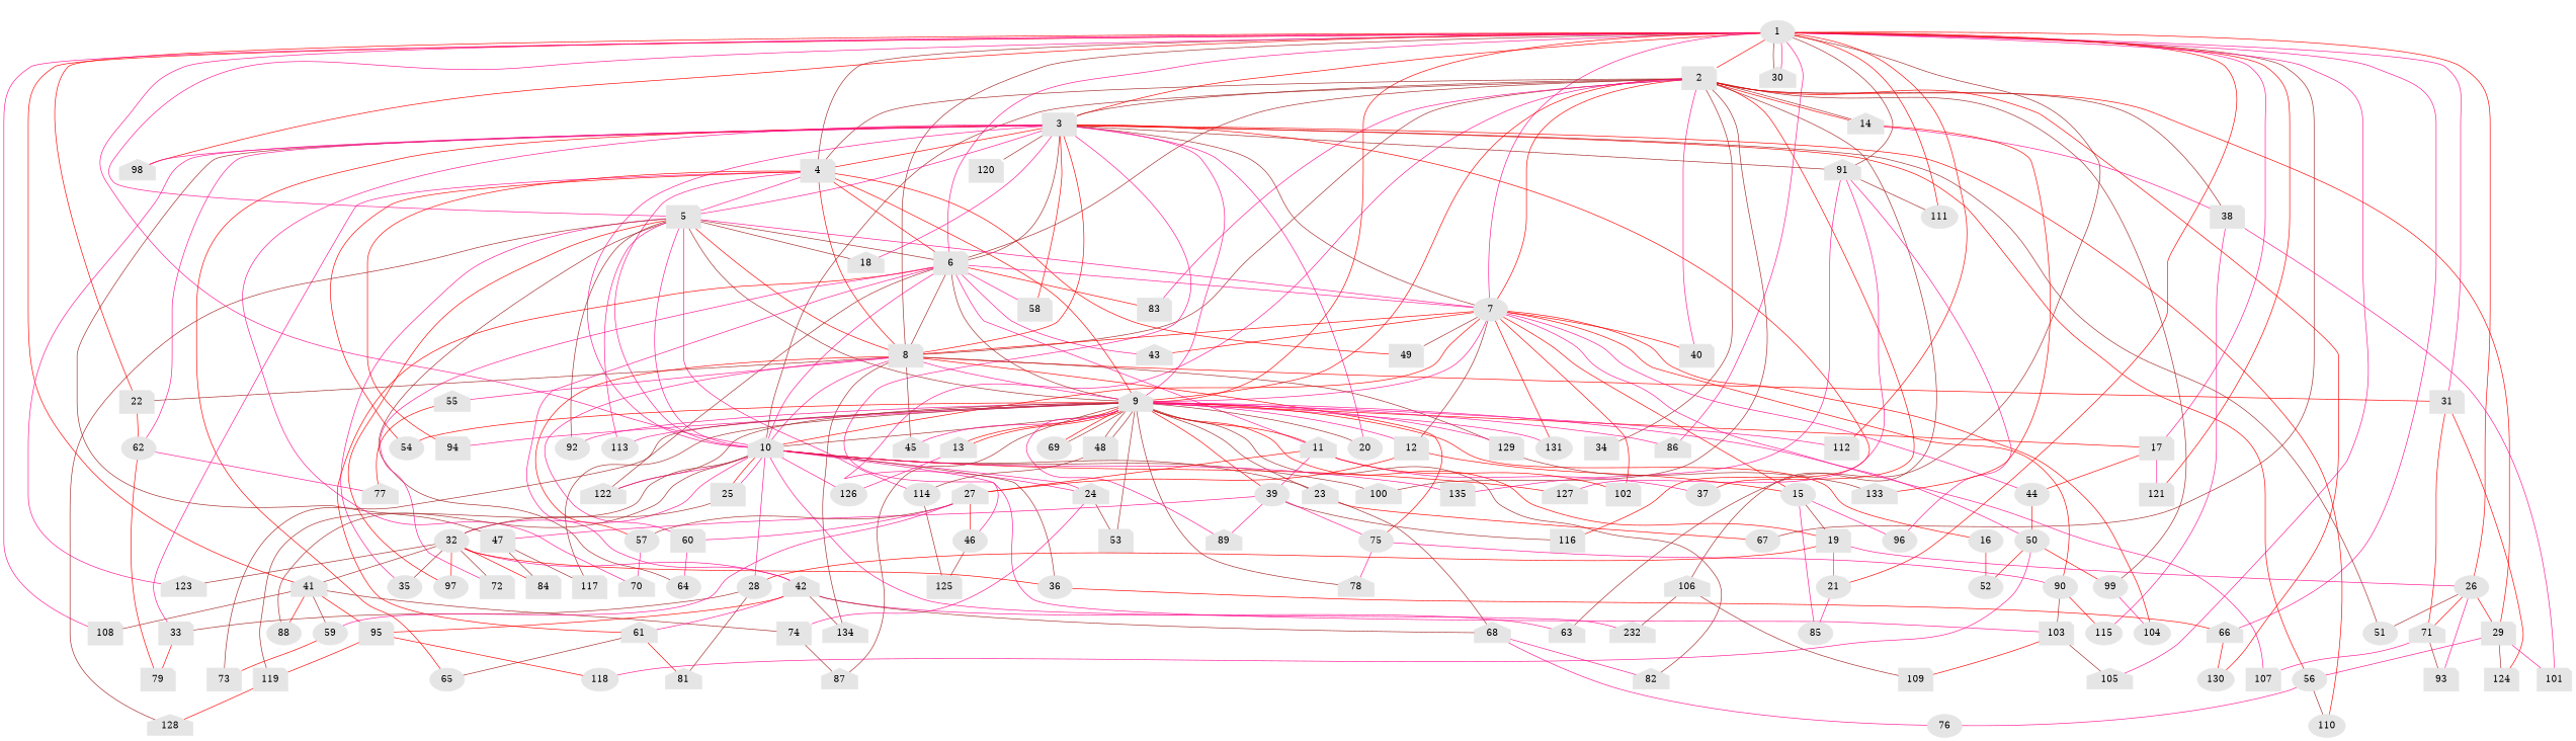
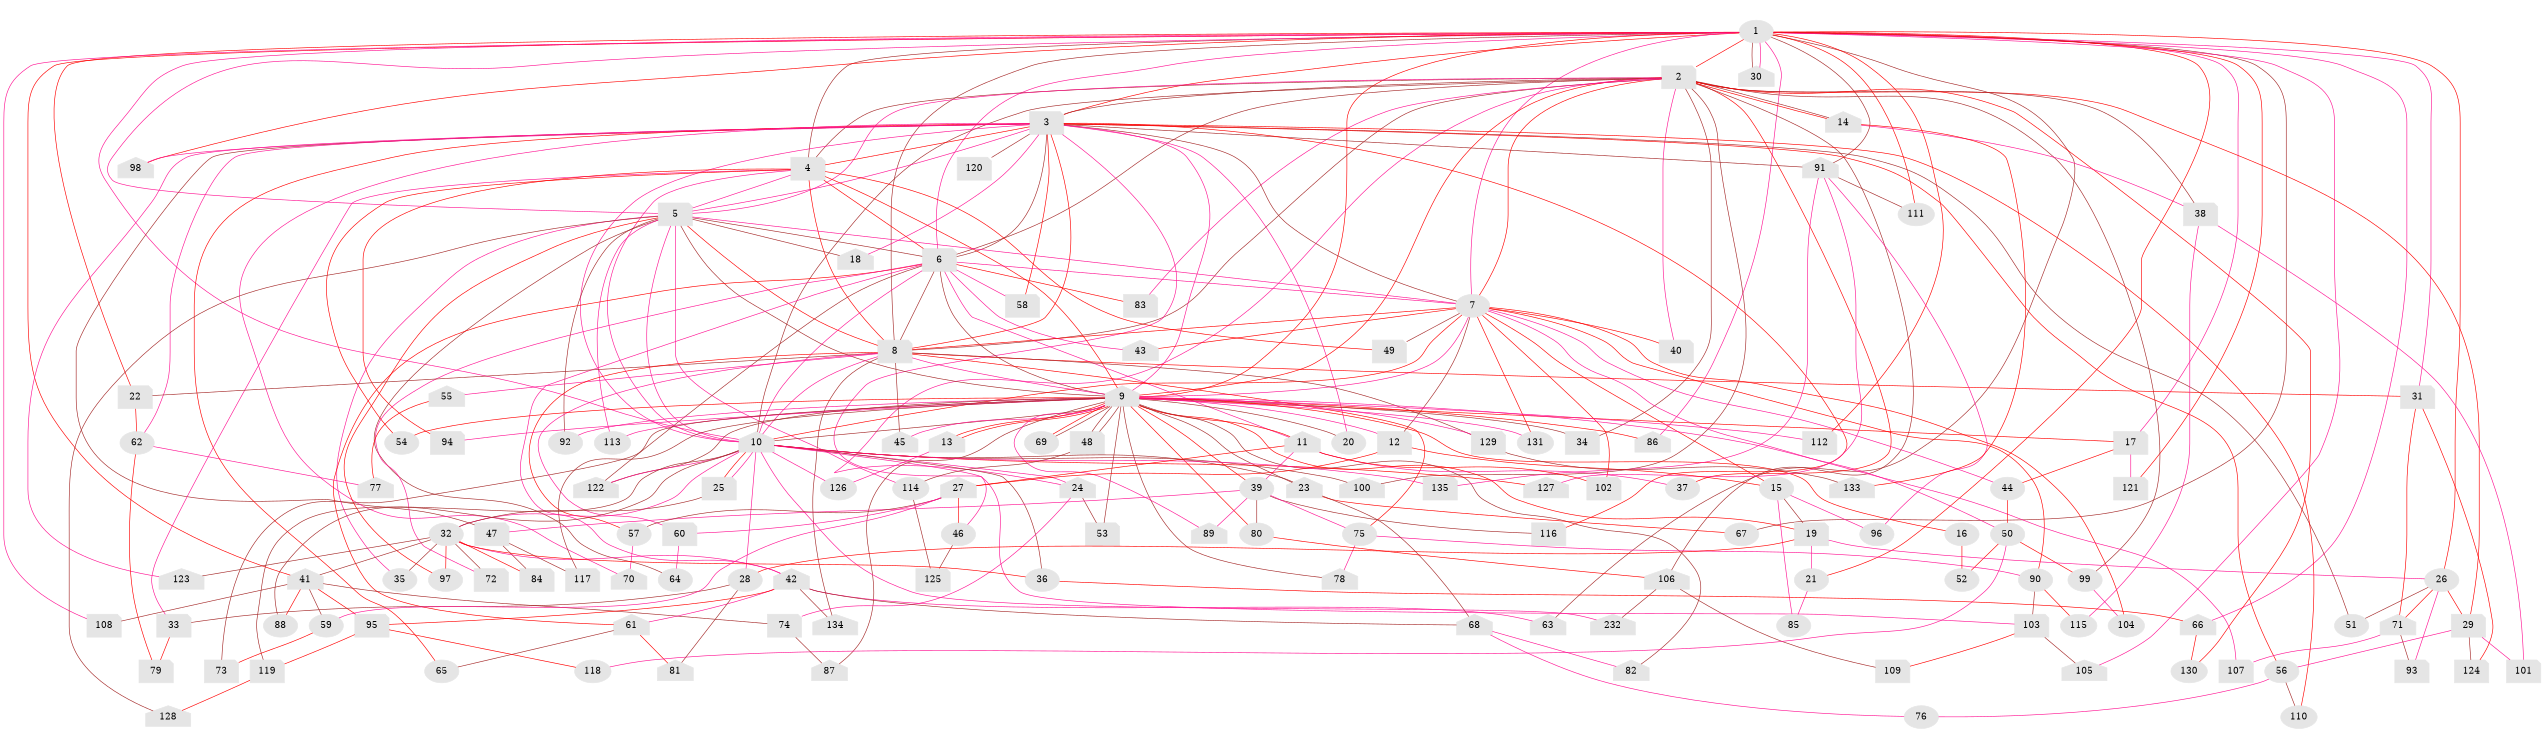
  graph {
    node [color=gray90 shape=note style=filled]
    edge [color=deeppink]
    1 [shape=ellipse]
    2
    3
    4
    5
    6
    7 [shape=ellipse]
    8
    9 [shape=house]
    10 [shape=house]
    17
    21 [shape=ellipse]
    22
    26 [shape=ellipse]
    30 [shape=house]
    31
    41 [shape=house]
    63 [shape=house]
    66 [shape=house]
    67 [shape=ellipse]
    86 [shape=house]
    91 [shape=house]
    98 [shape=house]
    105 [shape=house]
    108
    111 [shape=ellipse]
    112
    121
    14 [shape=house]
    24 [shape=house]
    29
    34
    37 [shape=ellipse]
    38
    40
    83
    99 [shape=ellipse]
    100 [shape=house]
    106 [shape=house]
    130 [shape=ellipse]
    18 [shape=house]
    20 [shape=ellipse]
    46 [shape=ellipse]
    47
    51 [shape=ellipse]
    56 [shape=ellipse]
    58
    62 [shape=ellipse]
    65 [shape=ellipse]
    70 [shape=house]
    110 [shape=ellipse]
    116
    120
    123 [shape=house]
    33
    49
    54 [shape=ellipse]
    94
    35 [shape=ellipse]
    64 [shape=ellipse]
    92 [shape=ellipse]
    97 [shape=ellipse]
    113 [shape=ellipse]
    114 [shape=ellipse]
    128 [shape=house]
    11 [shape=house]
    42 [shape=house]
    43 [shape=house]
    61 [shape=house]
    72
    122 [shape=house]
    12
    15 [shape=ellipse]
    44 [shape=ellipse]
    50 [shape=ellipse]
    90 [shape=ellipse]
    102
    104 [shape=ellipse]
    131 [shape=ellipse]
    55 [shape=house]
    45 [shape=house]
    57 [shape=ellipse]
    60
    75 [shape=ellipse]
    129
    134 [shape=house]
    16 [shape=ellipse]
    13 [shape=house]
    19
    23 [shape=house]
    39 [shape=ellipse]
    48
    53
    69 [shape=ellipse]
    73
    78 [shape=house]
+   80 [shape=ellipse]
    82 [shape=house]
    87 [shape=house]
    89 [shape=house]
    107
    117
    25
    28 [shape=ellipse]
    32 [shape=ellipse]
    36 [shape=ellipse]
    88 [shape=ellipse]
    103
    119
    126 [shape=ellipse]
    127 [shape=house]
    n112 [label=232 shape=house]
    135
    85 [shape=ellipse]
    71 [shape=house]
    93
    124
    74
    59 [shape=ellipse]
    95
    96 [shape=ellipse]
    133 [shape=house]
    101
    115 [shape=ellipse]
    109
    125
    84
    76 [shape=ellipse]
    79
    77 [shape=house]
    27 [shape=house]
    68 [shape=house]
    81 [shape=house]
    52 [shape=ellipse]
    118 [shape=ellipse]
    1 -- 2 [color=red]
    1 -- 3 [color=red]
    1 -- 4 [color=brown]
    1 -- 5
    1 -- 6
    1 -- 7
    1 -- 8 [color=brown]
    1 -- 9 [color=red]
    1 -- 10
    1 -- 17
    1 -- 21 [color=red]
    1 -- 22 [color=red]
    1 -- 26 [color=red]
    1 -- 30 [color=brown]
    1 -- 30
    1 -- 31
    1 -- 41 [color=red]
    1 -- 63 [color=brown]
    1 -- 66
    1 -- 67 [color=brown]
    1 -- 86
    1 -- 91 [color=brown]
    1 -- 98 [color=red]
    1 -- 105
    1 -- 108
    1 -- 111 [color=red]
    1 -- 112 [color=red]
    1 -- 121 [color=red]
    2 -- 3 [color=brown]
    2 -- 4 [color=brown]
+   2 -- 5
    2 -- 6 [color=brown]
    2 -- 7 [color=red]
    2 -- 8 [color=brown]
    2 -- 9 [color=red]
    2 -- 10 [color=brown]
    2 -- 14 [color=red]
    2 -- 14 [color=brown]
    2 -- 24
    2 -- 29 [color=red]
    2 -- 34 [color=brown]
    2 -- 37 [color=red]
    2 -- 38 [color=brown]
    2 -- 40
    2 -- 83
    2 -- 99 [color=brown]
    2 -- 100 [color=brown]
    2 -- 106 [color=brown]
    2 -- 130 [color=red]
    3 -- 4 [color=red]
    3 -- 5
    3 -- 6 [color=brown]
    3 -- 7 [color=brown]
    3 -- 8 [color=red]
    3 -- 9
    3 -- 10
    3 -- 91 [color=brown]
    3 -- 98
    3 -- 18
    3 -- 20
    3 -- 46
    3 -- 47 [color=brown]
    3 -- 51 [color=brown]
    3 -- 56 [color=red]
    3 -- 58 [color=red]
    3 -- 62
    3 -- 65 [color=red]
    3 -- 70
    3 -- 110 [color=red]
    3 -- 116 [color=red]
    3 -- 120 [color=brown]
    3 -- 123
    4 -- 5
    4 -- 6 [color=red]
    4 -- 8 [color=red]
    4 -- 9 [color=red]
    4 -- 10
    4 -- 33
    4 -- 49 [color=red]
    4 -- 54 [color=red]
    4 -- 94 [color=red]
    5 -- 6 [color=brown]
    5 -- 7
    5 -- 8 [color=red]
    5 -- 9 [color=brown]
    5 -- 10
    5 -- 18 [color=brown]
    5 -- 35
    5 -- 64 [color=brown]
    5 -- 92 [color=brown]
    5 -- 97 [color=red]
    5 -- 113
    5 -- 114
    5 -- 128 [color=brown]
    6 -- 7
    6 -- 8 [color=brown]
    6 -- 9 [color=brown]
    6 -- 10
    6 -- 83 [color=red]
    6 -- 58
    6 -- 11
    6 -- 42
    6 -- 43
    6 -- 61 [color=red]
    6 -- 72
    6 -- 122 [color=brown]
    7 -- 8 [color=red]
    7 -- 9
    7 -- 10 [color=red]
    7 -- 40 [color=red]
    7 -- 49 [color=brown]
    7 -- 43 [color=red]
    7 -- 12 [color=brown]
    7 -- 15 [color=red]
    7 -- 44
    7 -- 50
    7 -- 90 [color=red]
    7 -- 102 [color=red]
    7 -- 104 [color=red]
    7 -- 131 [color=red]
    8 -- 9
    8 -- 10
    8 -- 22 [color=brown]
    8 -- 31 [color=red]
    8 -- 55
    8 -- 45 [color=brown]
    8 -- 57 [color=red]
    8 -- 60
    8 -- 75 [color=red]
    8 -- 129 [color=brown]
    8 -- 134 [color=brown]
    9 -- 10 [color=brown]
    9 -- 17 [color=red]
-   9 -- 86
+   9 -- 86 [color=red]
    9 -- 112
+   9 -- 34 [color=brown]
    9 -- 20 [color=brown]
    9 -- 54 [color=red]
    9 -- 94
    9 -- 92
    9 -- 113
    9 -- 11 [color=red]
    9 -- 122 [color=brown]
    9 -- 12
    9 -- 131
    9 -- 45
    9 -- 129
    9 -- 16 [color=red]
    9 -- 13 [color=red]
    9 -- 13 [color=red]
    9 -- 19 [color=red]
    9 -- 23 [color=brown]
    9 -- 39 [color=red]
    9 -- 48 [color=brown]
    9 -- 48 [color=brown]
    9 -- 53 [color=brown]
    9 -- 69 [color=red]
    9 -- 69 [color=brown]
    9 -- 73 [color=brown]
    9 -- 78 [color=brown]
+   9 -- 80 [color=red]
    9 -- 82 [color=brown]
    9 -- 87 [color=brown]
    9 -- 89
    9 -- 107
    9 -- 117 [color=brown]
    10 -- 24
    10 -- 100 [color=brown]
    10 -- 122
    10 -- 23 [color=brown]
    10 -- 25 [color=red]
    10 -- 25
    10 -- 28
    10 -- 32
    10 -- 36 [color=brown]
    10 -- 88 [color=brown]
    10 -- 103
    10 -- 119 [color=brown]
    10 -- 126
    10 -- 127 [color=red]
    10 -- n112
    10 -- 135
    17 -- 121
    17 -- 44 [color=red]
    21 -- 85
    22 -- 62 [color=red]
    26 -- 29 [color=red]
    26 -- 51 [color=brown]
    26 -- 71 [color=red]
    26 -- 93
    31 -- 71 [color=red]
    31 -- 124 [color=red]
    41 -- 108 [color=brown]
    41 -- 88 [color=red]
    41 -- 74 [color=brown]
    41 -- 59 [color=brown]
    41 -- 95 [color=red]
    66 -- 130 [color=red]
    91 -- 111 [color=brown]
    91 -- 127
    91 -- 135
    91 -- 96
    14 -- 38
    14 -- 133 [color=red]
    24 -- 53 [color=brown]
    24 -- 74
    29 -- 56
    29 -- 124 [color=brown]
    29 -- 101
    38 -- 101
    38 -- 115
    99 -- 104
    106 -- n112 [color=brown]
    106 -- 109 [color=brown]
    46 -- 125 [color=brown]
    47 -- 117 [color=brown]
    47 -- 84 [color=brown]
    56 -- 110 [color=brown]
    56 -- 76
    62 -- 79 [color=red]
    62 -- 77
    33 -- 79 [color=red]
    114 -- 125 [color=brown]
    11 -- 37
    11 -- 102 [color=red]
    11 -- 39
    11 -- 27 [color=red]
    42 -- 63
    42 -- 61
    42 -- 134 [color=brown]
    42 -- 95 [color=red]
    42 -- 68 [color=brown]
    61 -- 65 [color=brown]
    61 -- 81 [color=red]
    12 -- 15 [color=red]
    12 -- 27 [color=red]
    15 -- 19 [color=brown]
    15 -- 85
    15 -- 96
    44 -- 50 [color=red]
    50 -- 99 [color=red]
    50 -- 52 [color=red]
    50 -- 118
    90 -- 103 [color=brown]
    90 -- 115 [color=red]
    55 -- 77 [color=red]
    57 -- 70
    60 -- 64
    75 -- 90
    75 -- 78
    129 -- 133 [color=brown]
    16 -- 52 [color=red]
    13 -- 126
    19 -- 21
    19 -- 26
    19 -- 28 [color=red]
    23 -- 67 [color=red]
    23 -- 68 [color=brown]
    39 -- 47
    39 -- 116 [color=brown]
    39 -- 75
+   39 -- 80 [color=brown]
    39 -- 89
    48 -- 114 [color=brown]
+   80 -- 106 [color=red]
    25 -- 32 [color=brown]
    28 -- 33 [color=brown]
    28 -- 81 [color=brown]
    32 -- 41 [color=brown]
    32 -- 123 [color=brown]
    32 -- 35 [color=brown]
    32 -- 97 [color=red]
    32 -- 42
    32 -- 72 [color=brown]
    32 -- 36 [color=red]
    32 -- 84 [color=red]
    36 -- 66 [color=red]
    103 -- 105 [color=brown]
    103 -- 109 [color=red]
    119 -- 128 [color=red]
    71 -- 107
    71 -- 93 [color=brown]
    74 -- 87 [color=brown]
    59 -- 73 [color=red]
    95 -- 119 [color=red]
    95 -- 118 [color=red]
    27 -- 46 [color=red]
    27 -- 57 [color=brown]
    27 -- 60
    27 -- 59
    68 -- 82
    68 -- 76
  }
